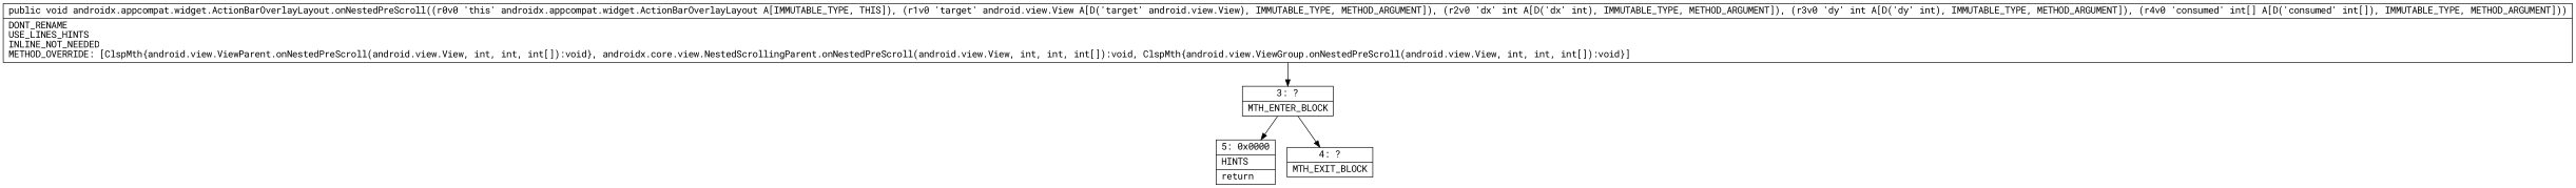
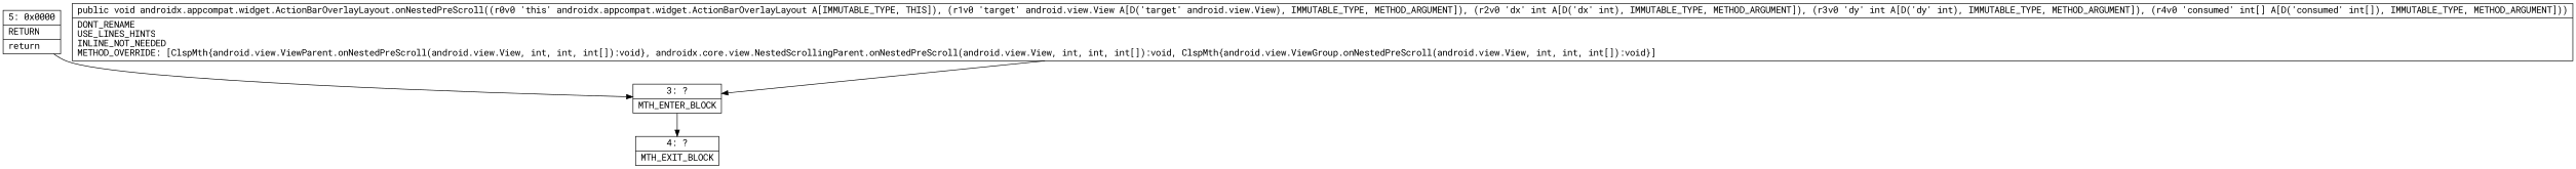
  digraph {
    fontname="Roboto Mono"
    node [fontname="Roboto Mono" shape=record]
    edge [fontname="Roboto Mono"]
    n1 [label="{3\:\ ?|MTH_ENTER_BLOCK\l}"]
-   n2 [label="{5\:\ 0x0000|HINTS\l|return\l}"]
+   n2 [label="{5\:\ 0x0000|RETURN\l|return\l}"]
    n3 [label="{4\:\ ?|MTH_EXIT_BLOCK\l}"]
    n4 [label="{public void androidx.appcompat.widget.ActionBarOverlayLayout.onNestedPreScroll((r0v0 'this' androidx.appcompat.widget.ActionBarOverlayLayout A[IMMUTABLE_TYPE, THIS]), (r1v0 'target' android.view.View A[D('target' android.view.View), IMMUTABLE_TYPE, METHOD_ARGUMENT]), (r2v0 'dx' int A[D('dx' int), IMMUTABLE_TYPE, METHOD_ARGUMENT]), (r3v0 'dy' int A[D('dy' int), IMMUTABLE_TYPE, METHOD_ARGUMENT]), (r4v0 'consumed' int[] A[D('consumed' int[]), IMMUTABLE_TYPE, METHOD_ARGUMENT]))  | DONT_RENAME\lUSE_LINES_HINTS\lINLINE_NOT_NEEDED\lMETHOD_OVERRIDE: [ClspMth\{android.view.ViewParent.onNestedPreScroll(android.view.View, int, int, int[]):void\}, androidx.core.view.NestedScrollingParent.onNestedPreScroll(android.view.View, int, int, int[]):void, ClspMth\{android.view.ViewGroup.onNestedPreScroll(android.view.View, int, int, int[]):void\}]\l}"]
-   n1 -> n2
+   n2 -> n1
    n1 -> n3
    n4 -> n1
  }
